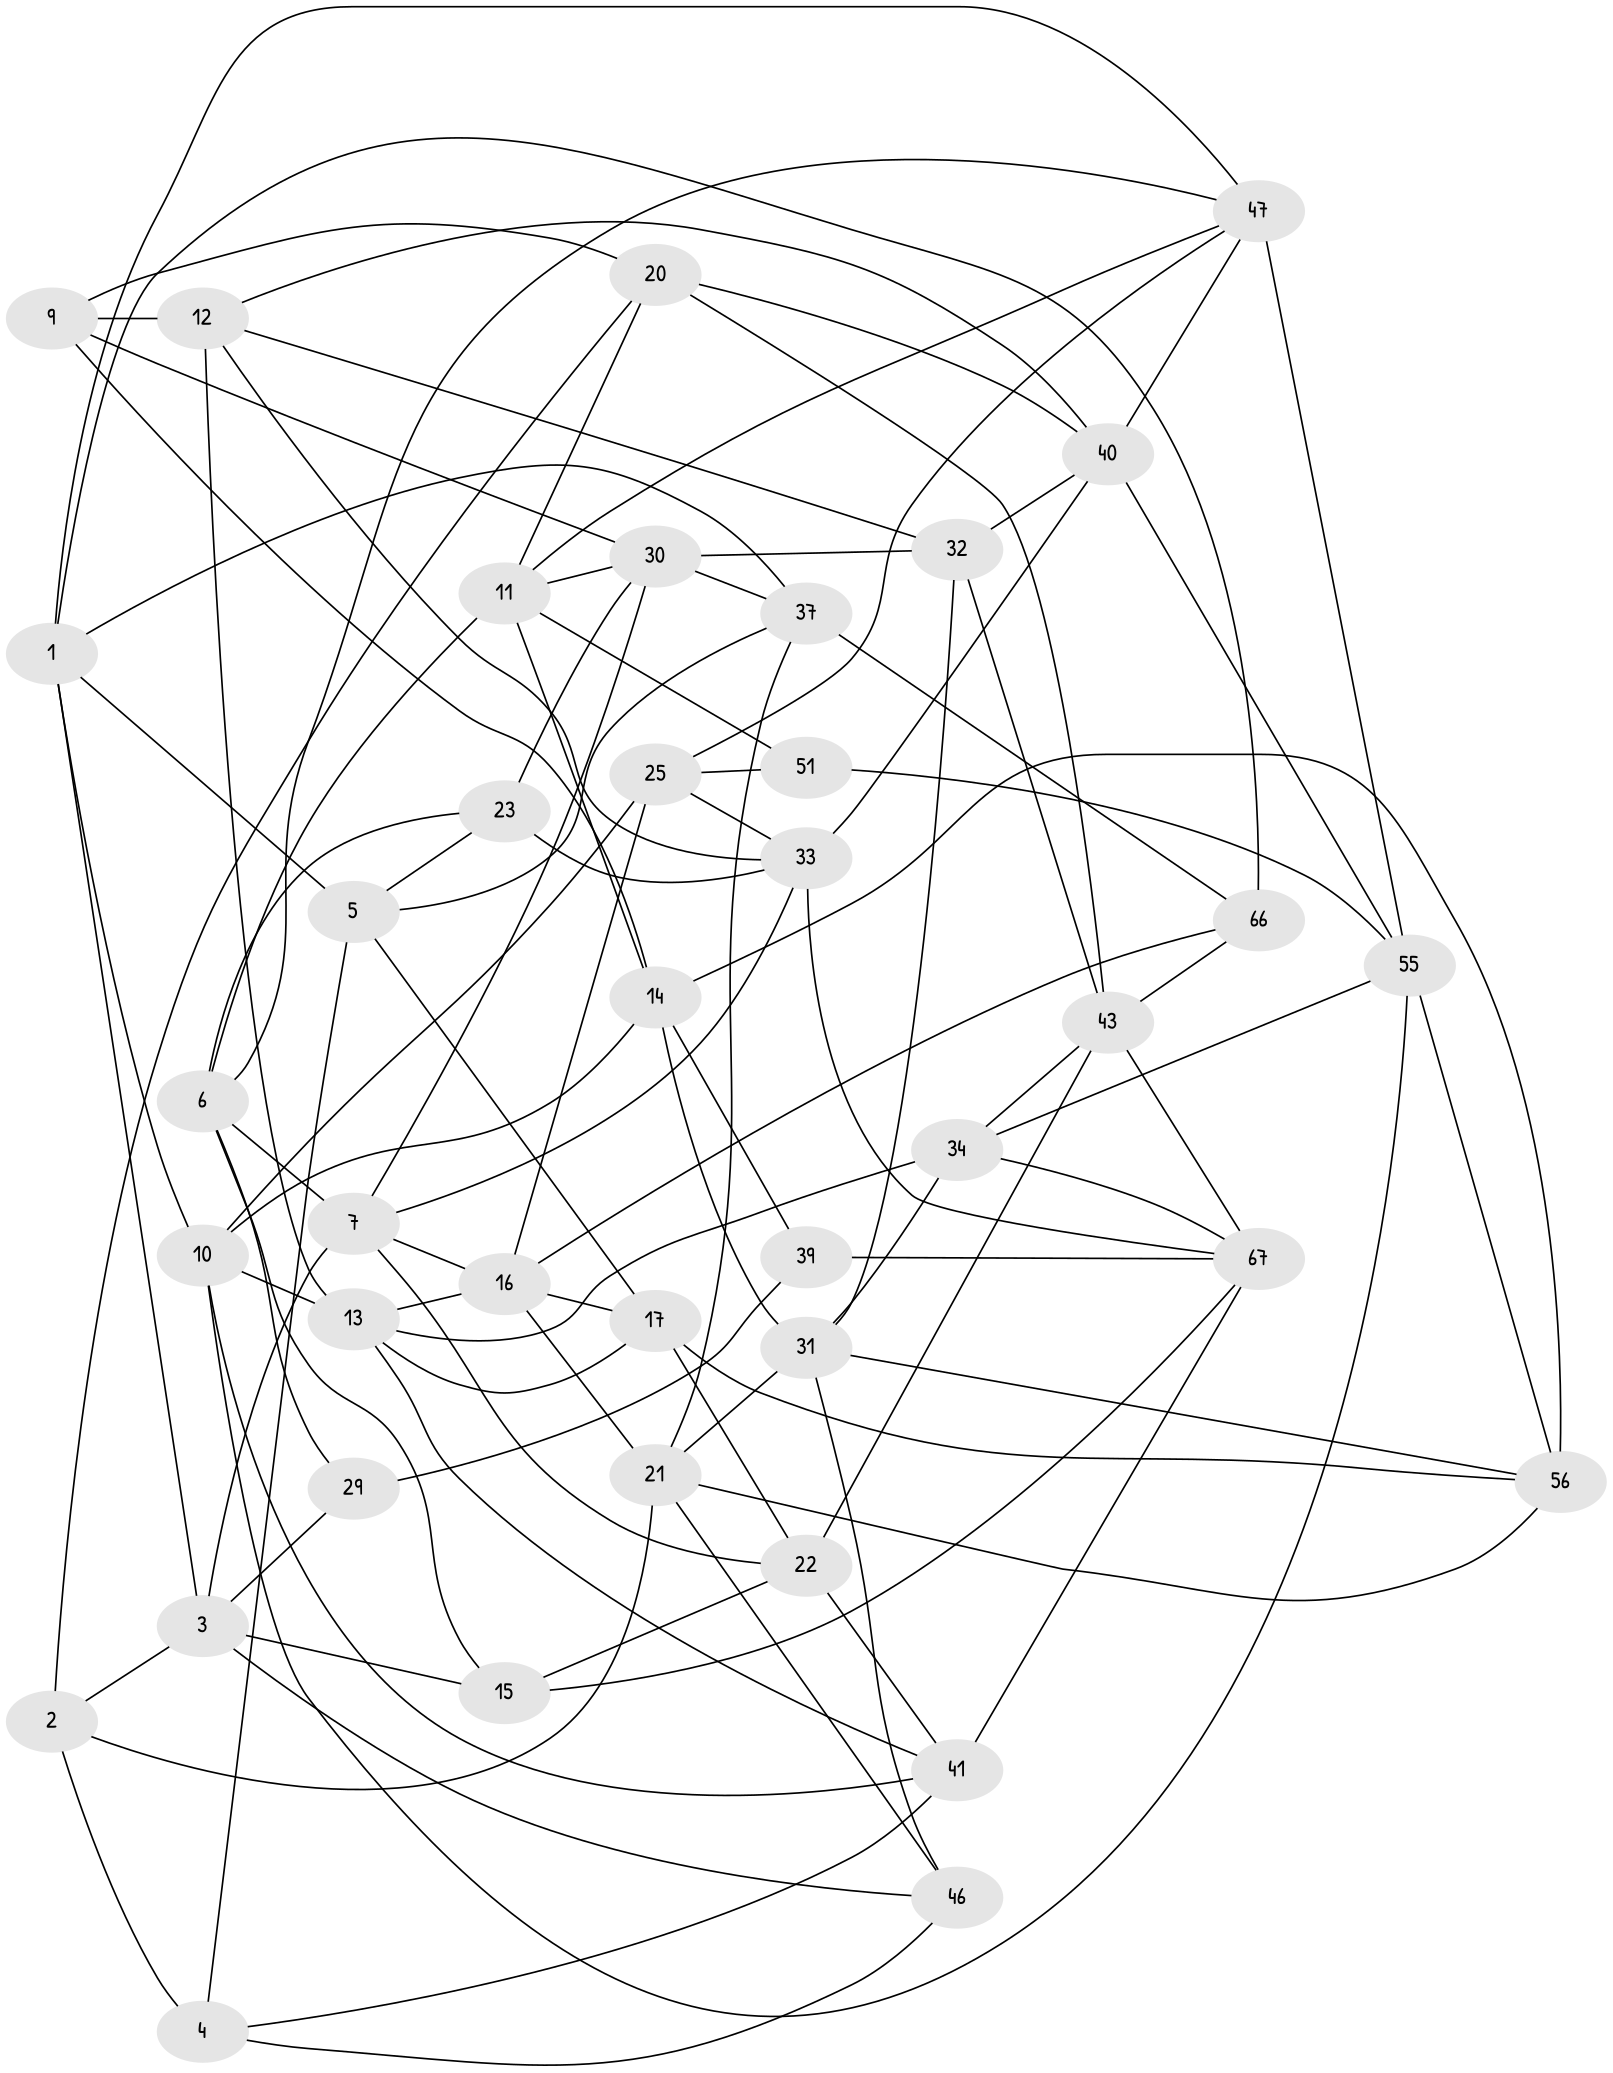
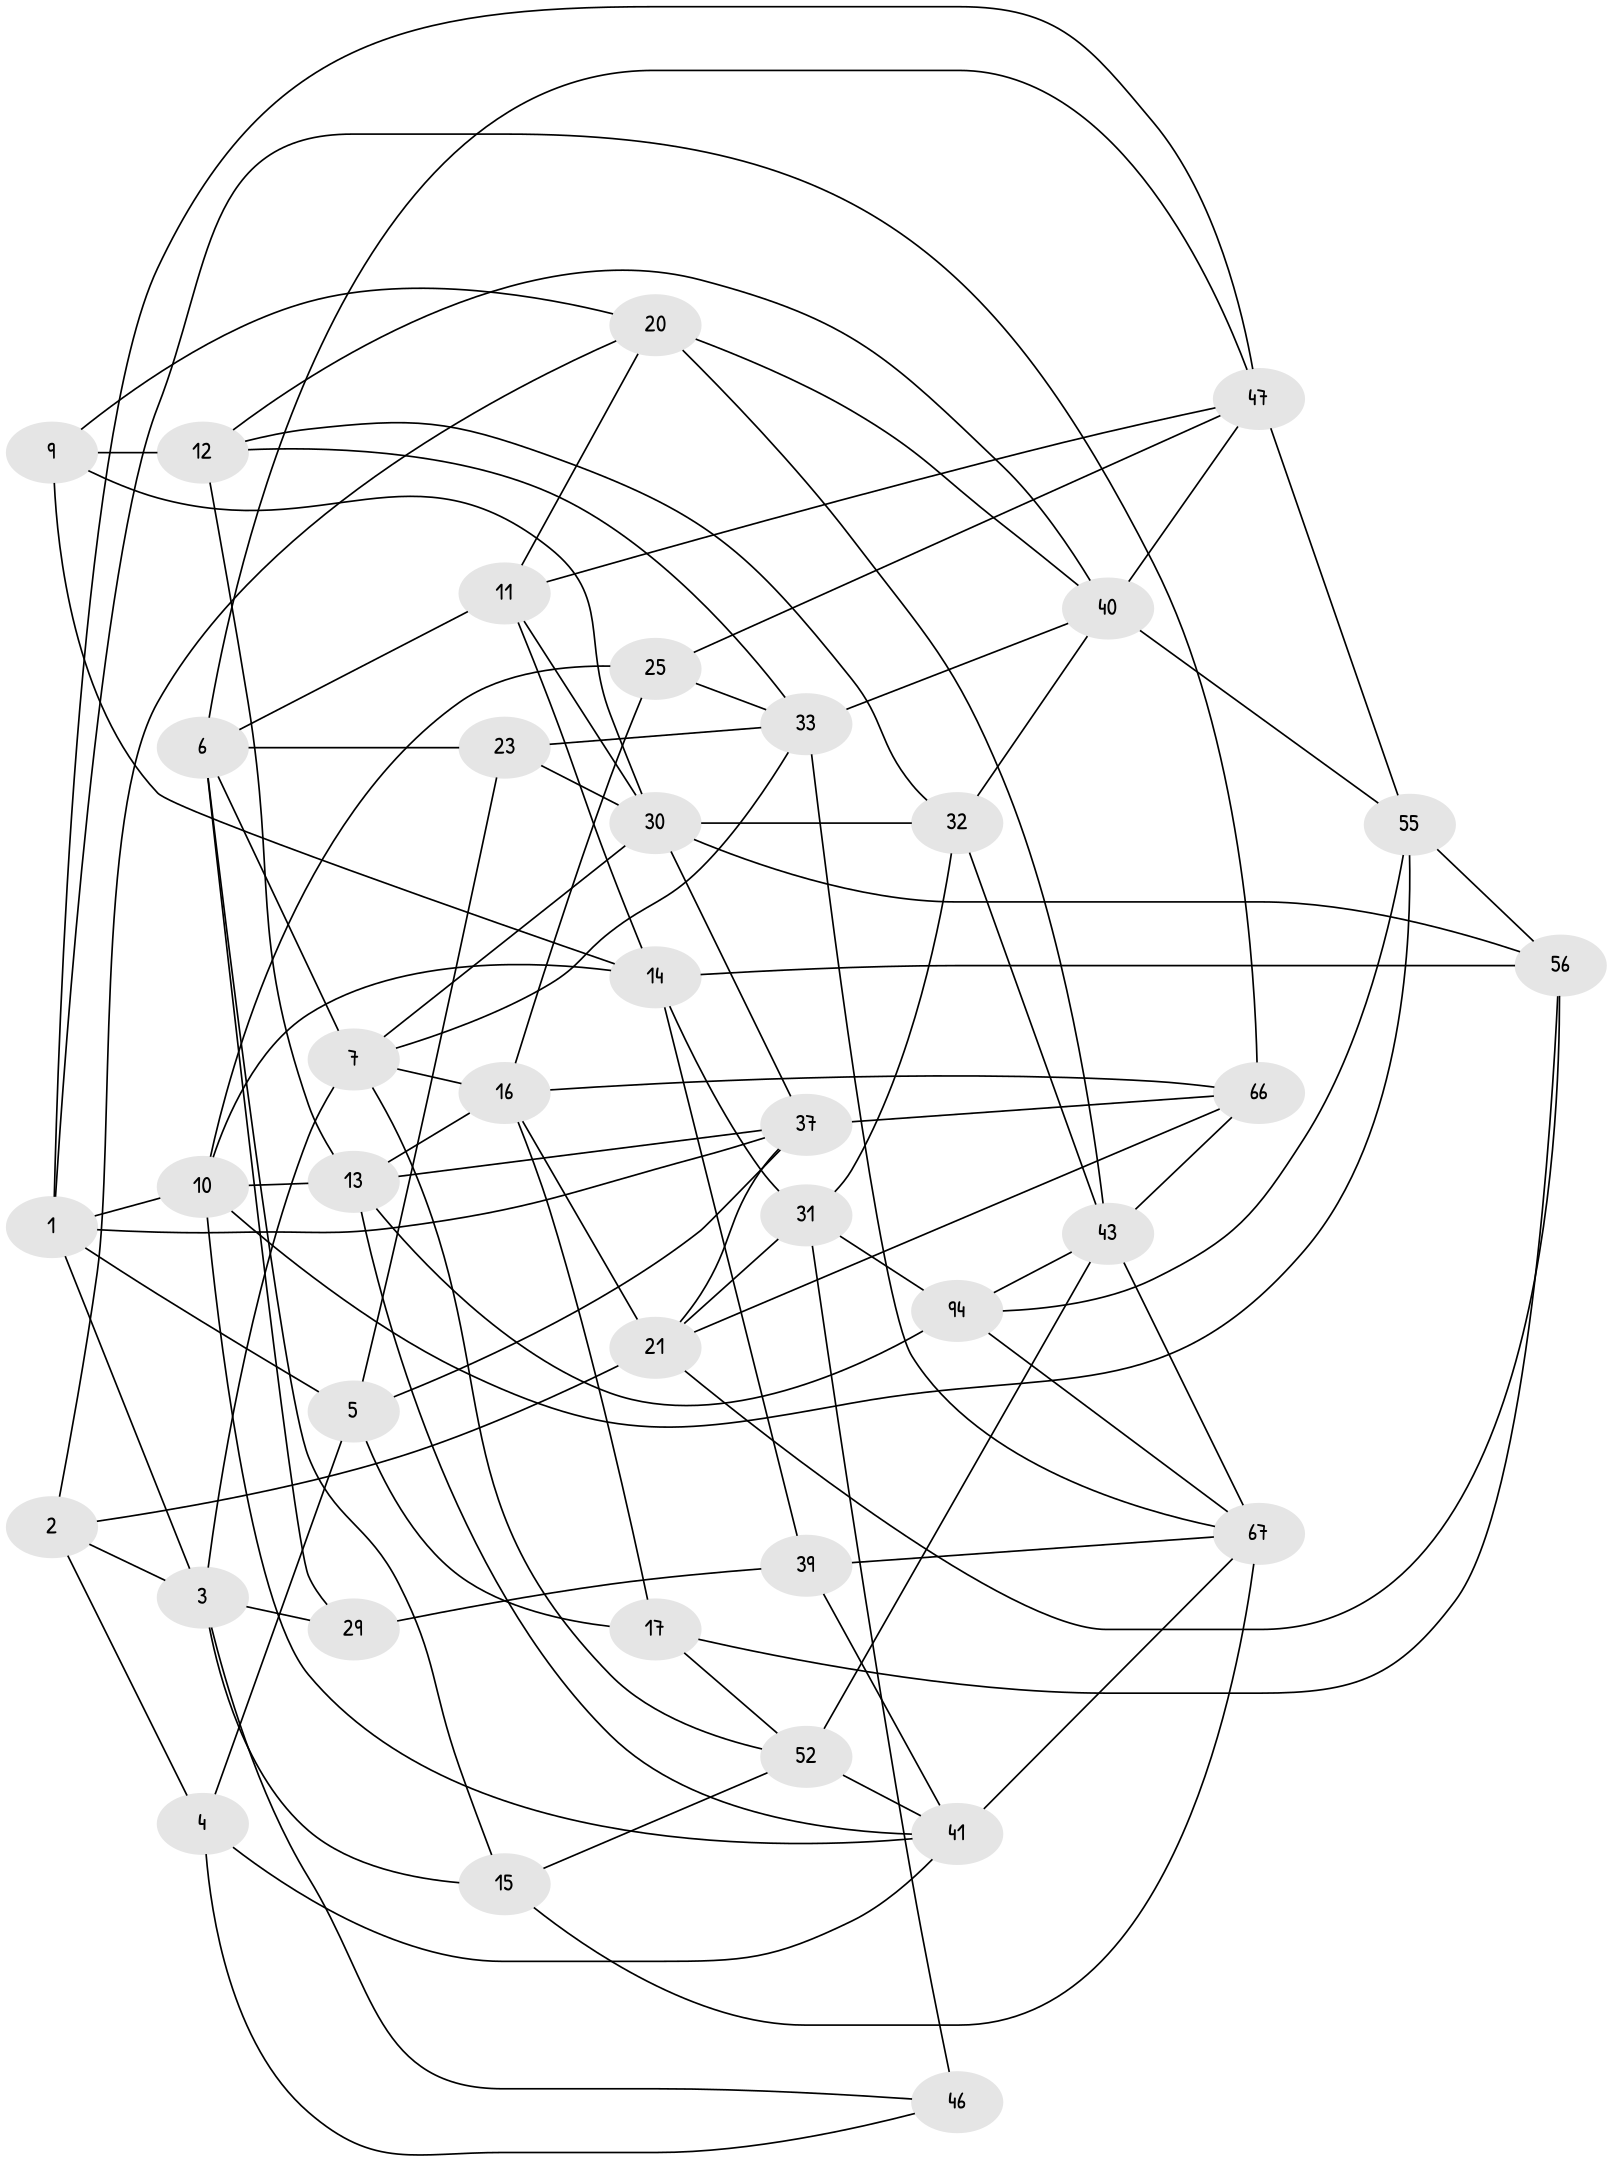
  graph {
    fontname="Patrick Hand"
    rankdir=LR
    node [color=gray90 fontname="Patrick Hand" style=filled]
    edge [fontname="Patrick Hand"]
    1 [super="+70"]
    3 [super="+8"]
    5 [super="+36"]
    10 [super="+38"]
    37 [super="+60"]
    47 [super="+54"]
    66
    7 [super="+57"]
    15
    29
    46
    17
    23 [super="+49"]
    41 [super="+42"]
    14 [super="+61"]
    13 [super="+52"]
    25 [super="+65"]
    55 [super="+69"]
    2 [super="+18"]
    4
    20 [super="+27"]
    21 [super="+58"]
    40 [super="+63"]
    43 [super="+62"]
    31 [super="+45"]
    56 [super="+71"]
    16 [super="+19"]
-   22 [super="+53"]
+   22 [super="+53" label=52]
    30 [super="+44"]
    33 [super="+59"]
    67 [super="+72"]
    39
    6 [super="+28"]
    11 [super="+26"]
-   51 [super="+64"]
    32 [super="+50"]
    9 [super="+24"]
    12 [super="+48"]
-   34 [super="+35"]
+   34 [super="+35" label=94]
    1 -- 3
    1 -- 5
    1 -- 10
    1 -- 37
    1 -- 47
    1 -- 66
    3 -- 7
    3 -- 15
    3 -- 29
    3 -- 46
    5 -- 37
    5 -- 17
    5 -- 23 [weight=2]
    10 -- 41
    10 -- 14
    10 -- 13
    10 -- 25
    10 -- 55
    37 -- 66
    47 -- 55
    7 -- 16
    7 -- 22
    7 -- 30
    7 -- 33
    15 -- 22
    15 -- 67
    29 -- 39
    17 -- 56
    17 -- 22
    23 -- 30
    23 -- 33
    41 -- 67
    14 -- 31
    14 -- 56
    14 -- 39
-   13 -- 17
+   13 -- 37
    13 -- 41
    13 -- 16
    13 -- 34
    25 -- 47
    25 -- 33
-   25 -- 51 [weight=2]
    55 -- 56
    2 -- 3
    2 -- 4
    2 -- 20
    2 -- 21
    4 -- 5
    4 -- 46
    4 -- 41
    20 -- 40
    20 -- 43
    21 -- 37
-   21 -- 46
+   21 -- 66
    21 -- 31
    21 -- 56
    40 -- 47
    40 -- 55
    43 -- 66
    43 -- 67
    31 -- 46
-   31 -- 56
+   30 -- 56
    31 -- 32
    31 -- 34
    16 -- 66
    16 -- 17
    16 -- 25
    16 -- 21
    22 -- 41
    22 -- 43
    30 -- 37
    30 -- 32
    33 -- 40
    33 -- 67
+   39 -- 41
    39 -- 67
    6 -- 47
    6 -- 7
    6 -- 15
    6 -- 29
    6 -- 23
    6 -- 11
    11 -- 47
    11 -- 14
    11 -- 20
    11 -- 30
-   11 -- 51 [weight=2]
-   51 -- 55
    32 -- 40
    32 -- 43
    9 -- 14
    9 -- 20
    9 -- 30
    9 -- 12 [weight=2]
    12 -- 13
    12 -- 40
    12 -- 33
    12 -- 32
    34 -- 55
    34 -- 43
    34 -- 67
  }
